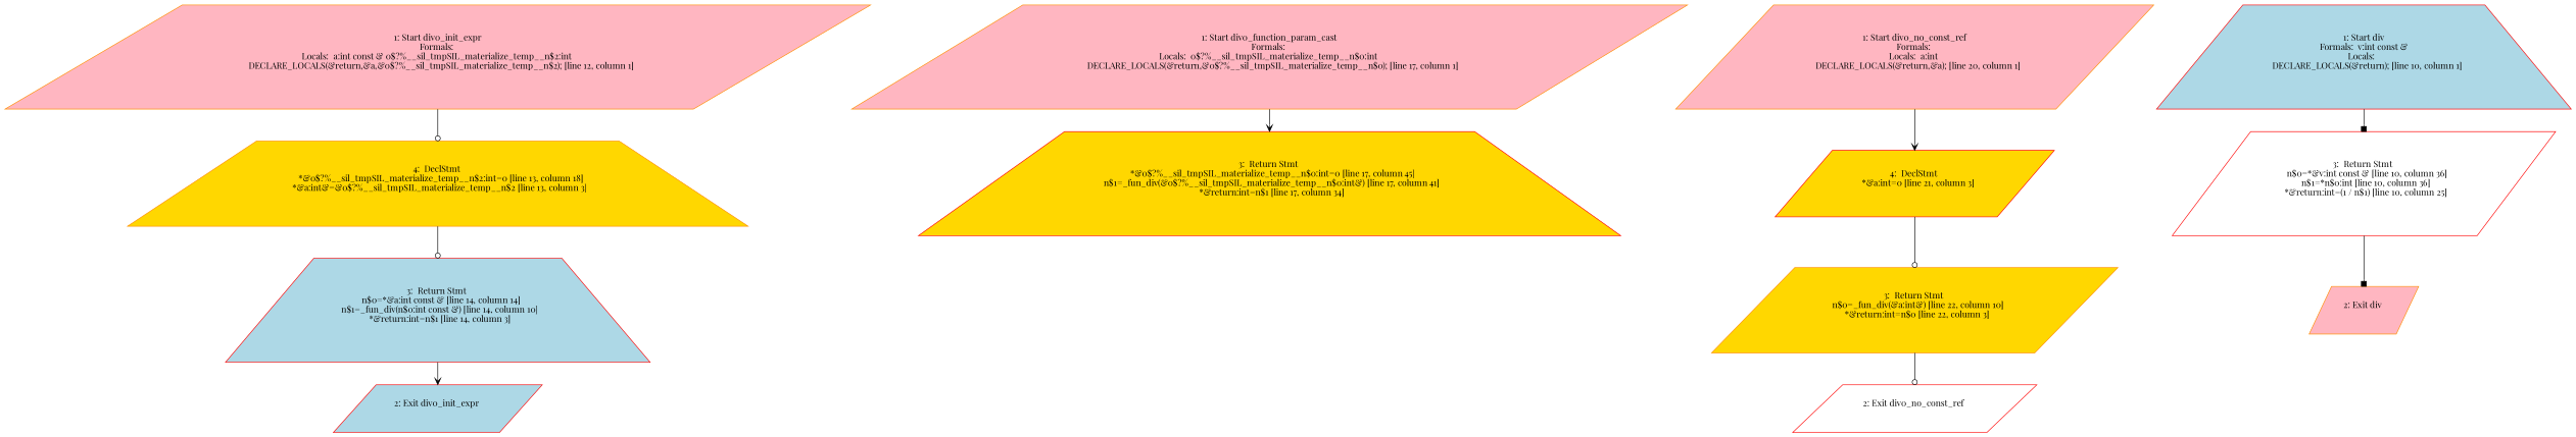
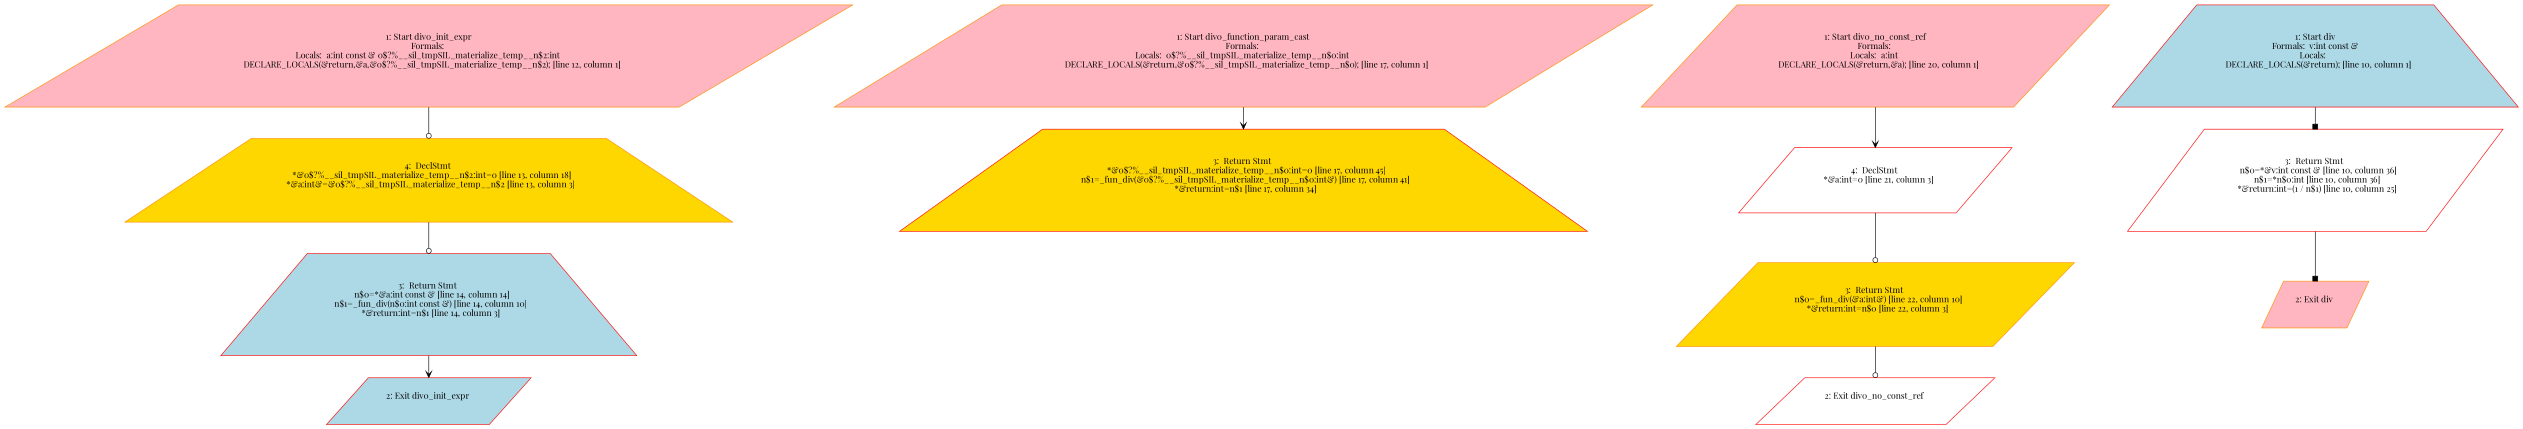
  digraph {
    fontname="Playfair Display"
    node [color=red fillcolor=lightpink fontname="Playfair Display" shape=parallelogram style=filled]
    edge [arrowhead=odot fontname="Playfair Display"]
    n1 [color=darkorange label="1: Start div0_init_expr\nFormals: \nLocals:  a:int const & 0$?%__sil_tmpSIL_materialize_temp__n$2:int \n   DECLARE_LOCALS(&return,&a,&0$?%__sil_tmpSIL_materialize_temp__n$2); [line 12, column 1]\n "]
    n2 [color=darkorange fillcolor=gold label="4:  DeclStmt \n   *&0$?%__sil_tmpSIL_materialize_temp__n$2:int=0 [line 13, column 18]\n  *&a:int&=&0$?%__sil_tmpSIL_materialize_temp__n$2 [line 13, column 3]\n " shape=trapezium]
    n3 [fillcolor=lightblue label="3:  Return Stmt \n   n$0=*&a:int const & [line 14, column 14]\n  n$1=_fun_div(n$0:int const &) [line 14, column 10]\n  *&return:int=n$1 [line 14, column 3]\n " shape=trapezium]
    n4 [fillcolor=lightblue label="2: Exit div0_init_expr \n  "]
    n5 [color=darkorange label="1: Start div0_function_param_cast\nFormals: \nLocals:  0$?%__sil_tmpSIL_materialize_temp__n$0:int \n   DECLARE_LOCALS(&return,&0$?%__sil_tmpSIL_materialize_temp__n$0); [line 17, column 1]\n "]
    n6 [fillcolor=gold label="3:  Return Stmt \n   *&0$?%__sil_tmpSIL_materialize_temp__n$0:int=0 [line 17, column 45]\n  n$1=_fun_div(&0$?%__sil_tmpSIL_materialize_temp__n$0:int&) [line 17, column 41]\n  *&return:int=n$1 [line 17, column 34]\n " shape=trapezium]
    n7 [color=darkorange label="1: Start div0_no_const_ref\nFormals: \nLocals:  a:int \n   DECLARE_LOCALS(&return,&a); [line 20, column 1]\n "]
-   n8 [fillcolor=gold label="4:  DeclStmt \n   *&a:int=0 [line 21, column 3]\n "]
+   n8 [fillcolor=white label="4:  DeclStmt \n   *&a:int=0 [line 21, column 3]\n "]
    n9 [color=darkorange fillcolor=gold label="3:  Return Stmt \n   n$0=_fun_div(&a:int&) [line 22, column 10]\n  *&return:int=n$0 [line 22, column 3]\n "]
    n10 [fillcolor=white label="2: Exit div0_no_const_ref \n  "]
    n11 [fillcolor=lightblue label="1: Start div\nFormals:  v:int const &\nLocals:  \n   DECLARE_LOCALS(&return); [line 10, column 1]\n " shape=trapezium]
    n12 [fillcolor=white label="3:  Return Stmt \n   n$0=*&v:int const & [line 10, column 36]\n  n$1=*n$0:int [line 10, column 36]\n  *&return:int=(1 / n$1) [line 10, column 25]\n "]
    n13 [color=darkorange label="2: Exit div \n  "]
    n1 -> n2
    n2 -> n3
    n3 -> n4 [arrowhead=vee]
    n5 -> n6 [arrowhead=vee]
    n7 -> n8 [arrowhead=vee]
    n8 -> n9
    n9 -> n10
    n11 -> n12 [arrowhead=box]
    n12 -> n13 [arrowhead=box]
  }
